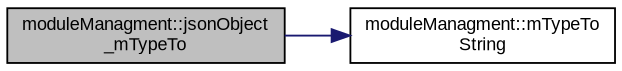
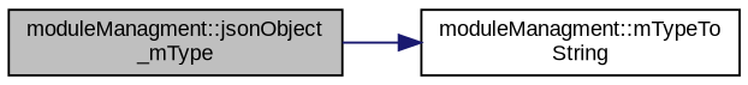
  digraph {
    rankdir=LR
    fontname="Liberation Sans"
    node [color=black fontname="Liberation Sans" fontsize=10 shape=record style=filled]
-   n1 [fillcolor=grey75 fontcolor=black height=0.2 label="moduleManagment::jsonObject\l_mTypeTo" width=0.4]
+   n1 [fillcolor=grey75 fontcolor=black height=0.2 label="moduleManagment::jsonObject\l_mType" width=0.4]
    n2 [fillcolor=white height=0.2 label="moduleManagment::mTypeTo\lString" width=0.4]
    n1 -> n2 [color=midnightblue fontname="Liberation Sans" fontsize=10 labelfontname=Helvetica labelfontsize=10 style=solid]
  }
